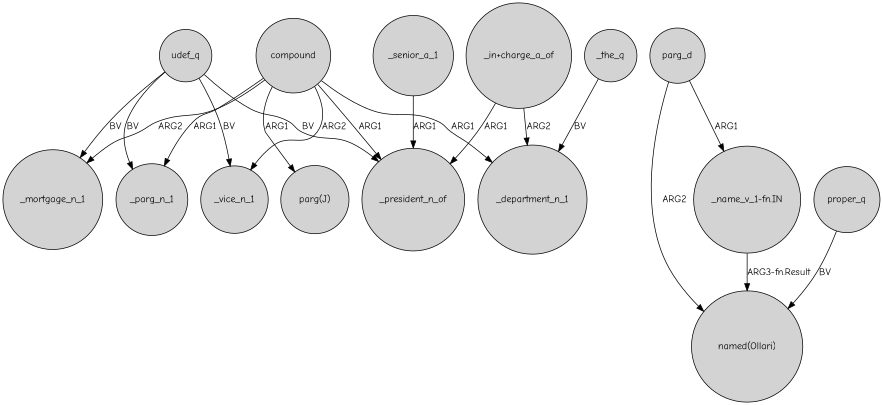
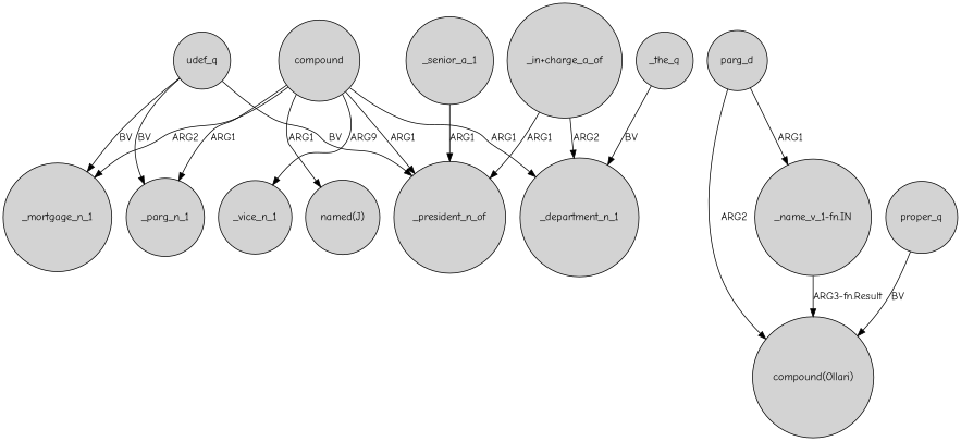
  digraph {
    fontname="Comic Neue"
    node [fontname="Comic Neue" shape=circle style=filled]
    edge [fontname="Comic Neue"]
    compound
    _vice_n_1
    _mortgage_n_1
    n4 [label=_parg_n_1]
    _department_n_1
    _president_n_of
-   "named(J)" [label="parg(J)"]
+   "named(J)"
    udef_q
    "_in+charge_a_of"
    parg_d
-   "named(Ollari)"
+   "named(Ollari)" [label="compound(Ollari)"]
    "_name_v_1-fn.IN"
    proper_q
    _senior_a_1
    _the_q
-   compound -> _vice_n_1 [label=ARG2]
+   compound -> _vice_n_1 [label=ARG9]
    compound -> _mortgage_n_1 [label=ARG2]
    compound -> n4 [label=ARG1]
    compound -> _department_n_1 [label=ARG1]
    compound -> _president_n_of [label=ARG1]
    compound -> "named(J)" [label=ARG1]
-   udef_q -> _vice_n_1 [label=BV]
    udef_q -> _mortgage_n_1 [label=BV]
    udef_q -> n4 [label=BV]
    udef_q -> _president_n_of [label=BV]
    "_in+charge_a_of" -> _department_n_1 [label=ARG2]
    "_in+charge_a_of" -> _president_n_of [label=ARG1]
    parg_d -> "named(Ollari)" [label=ARG2]
    parg_d -> "_name_v_1-fn.IN" [label=ARG1]
    "_name_v_1-fn.IN" -> "named(Ollari)" [label="ARG3-fn.Result"]
    proper_q -> "named(Ollari)" [label=BV]
    _senior_a_1 -> _president_n_of [label=ARG1]
    _the_q -> _department_n_1 [label=BV]
  }
